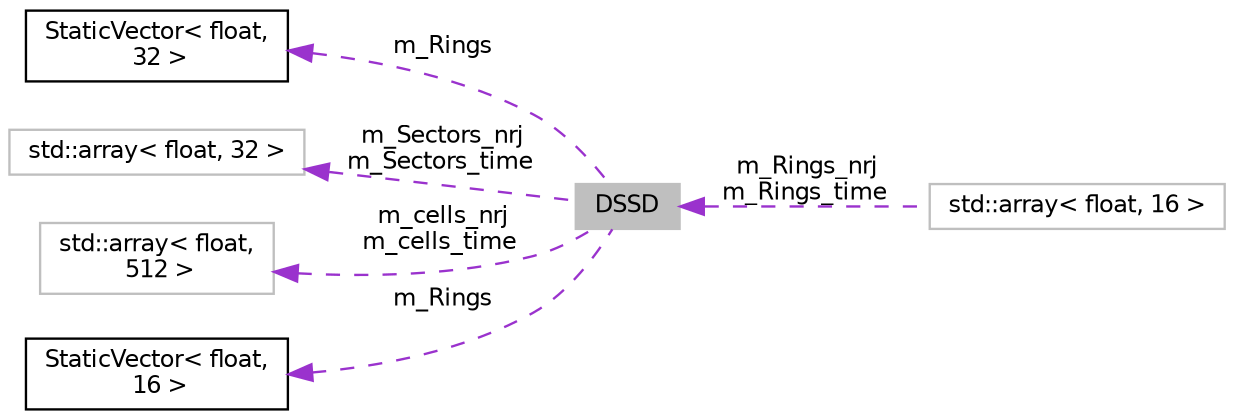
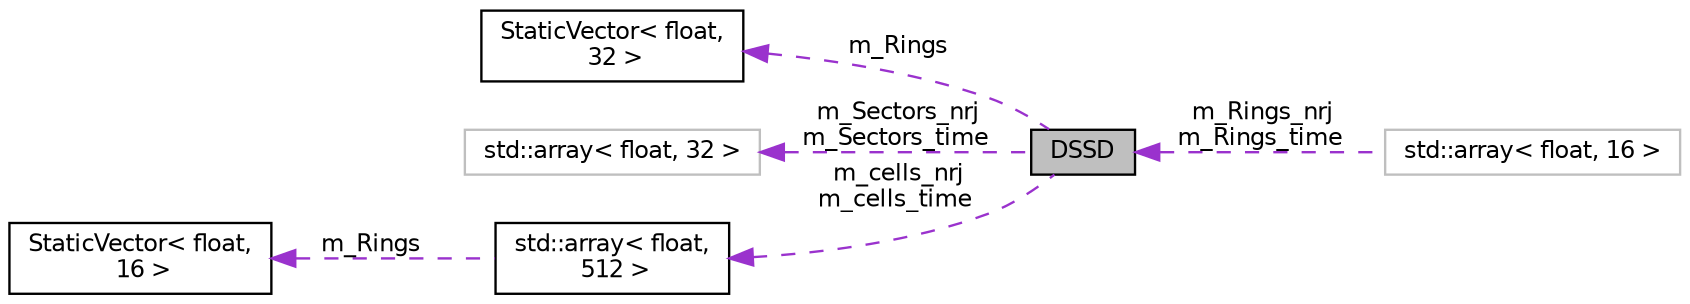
  digraph {
    rankdir=LR
    node [color=black fillcolor=white fontname=Helvetica fontsize=10 shape=record style=filled]
    edge [color=darkorchid3 dir=back fontname=Helvetica fontsize=10 labelfontname=Helvetica labelfontsize=10 style=dashed]
-   n1 [color=grey75 fillcolor=grey75 fontcolor=black height=0.2 label=DSSD width=0.4]
+   n1 [fillcolor=grey75 fontcolor=black height=0.2 label=DSSD width=0.4]
    n2 [color=grey75 height=0.2 label="std::array\< float, 16 \>" width=0.4]
    n3 [height=0.2 label="StaticVector\< float,\l 32 \>" width=0.4]
    n4 [color=grey75 height=0.2 label="std::array\< float, 32 \>" width=0.4]
-   n5 [color=grey75 height=0.2 label="std::array\< float,\l 512 \>" width=0.4]
+   n5 [height=0.2 label="std::array\< float,\l 512 \>" width=0.4]
    n6 [height=0.2 label="StaticVector\< float,\l 16 \>" width=0.4]
    n1 -> n2 [label=" m_Rings_nrj\nm_Rings_time"]
    n3 -> n1 [label=" m_Rings"]
    n4 -> n1 [label=" m_Sectors_nrj\nm_Sectors_time"]
    n5 -> n1 [label=" m_cells_nrj\nm_cells_time"]
-   n6 -> n1 [label=" m_Rings"]
+   n6 -> n5 [label=" m_Rings"]
  }
